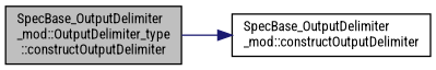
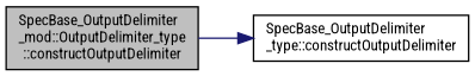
  digraph {
    rankdir=LR
    fontname="Roboto Condensed"
    node [color=black fontname="Roboto Condensed" fontsize=10 shape=record style=filled]
    n1 [fillcolor=grey75 fontcolor=black height=0.2 label="SpecBase_OutputDelimiter\l_mod::OutputDelimiter_type\l::constructOutputDelimiter" width=0.4]
-   n2 [fillcolor=white height=0.2 label="SpecBase_OutputDelimiter\l_mod::constructOutputDelimiter" width=0.4]
+   n2 [fillcolor=white height=0.2 label="SpecBase_OutputDelimiter\l_type::constructOutputDelimiter" width=0.4]
    n1 -> n2 [color=midnightblue fontname="Roboto Condensed" fontsize=10 labelfontname=Helvetica labelfontsize=10 style=solid]
  }
